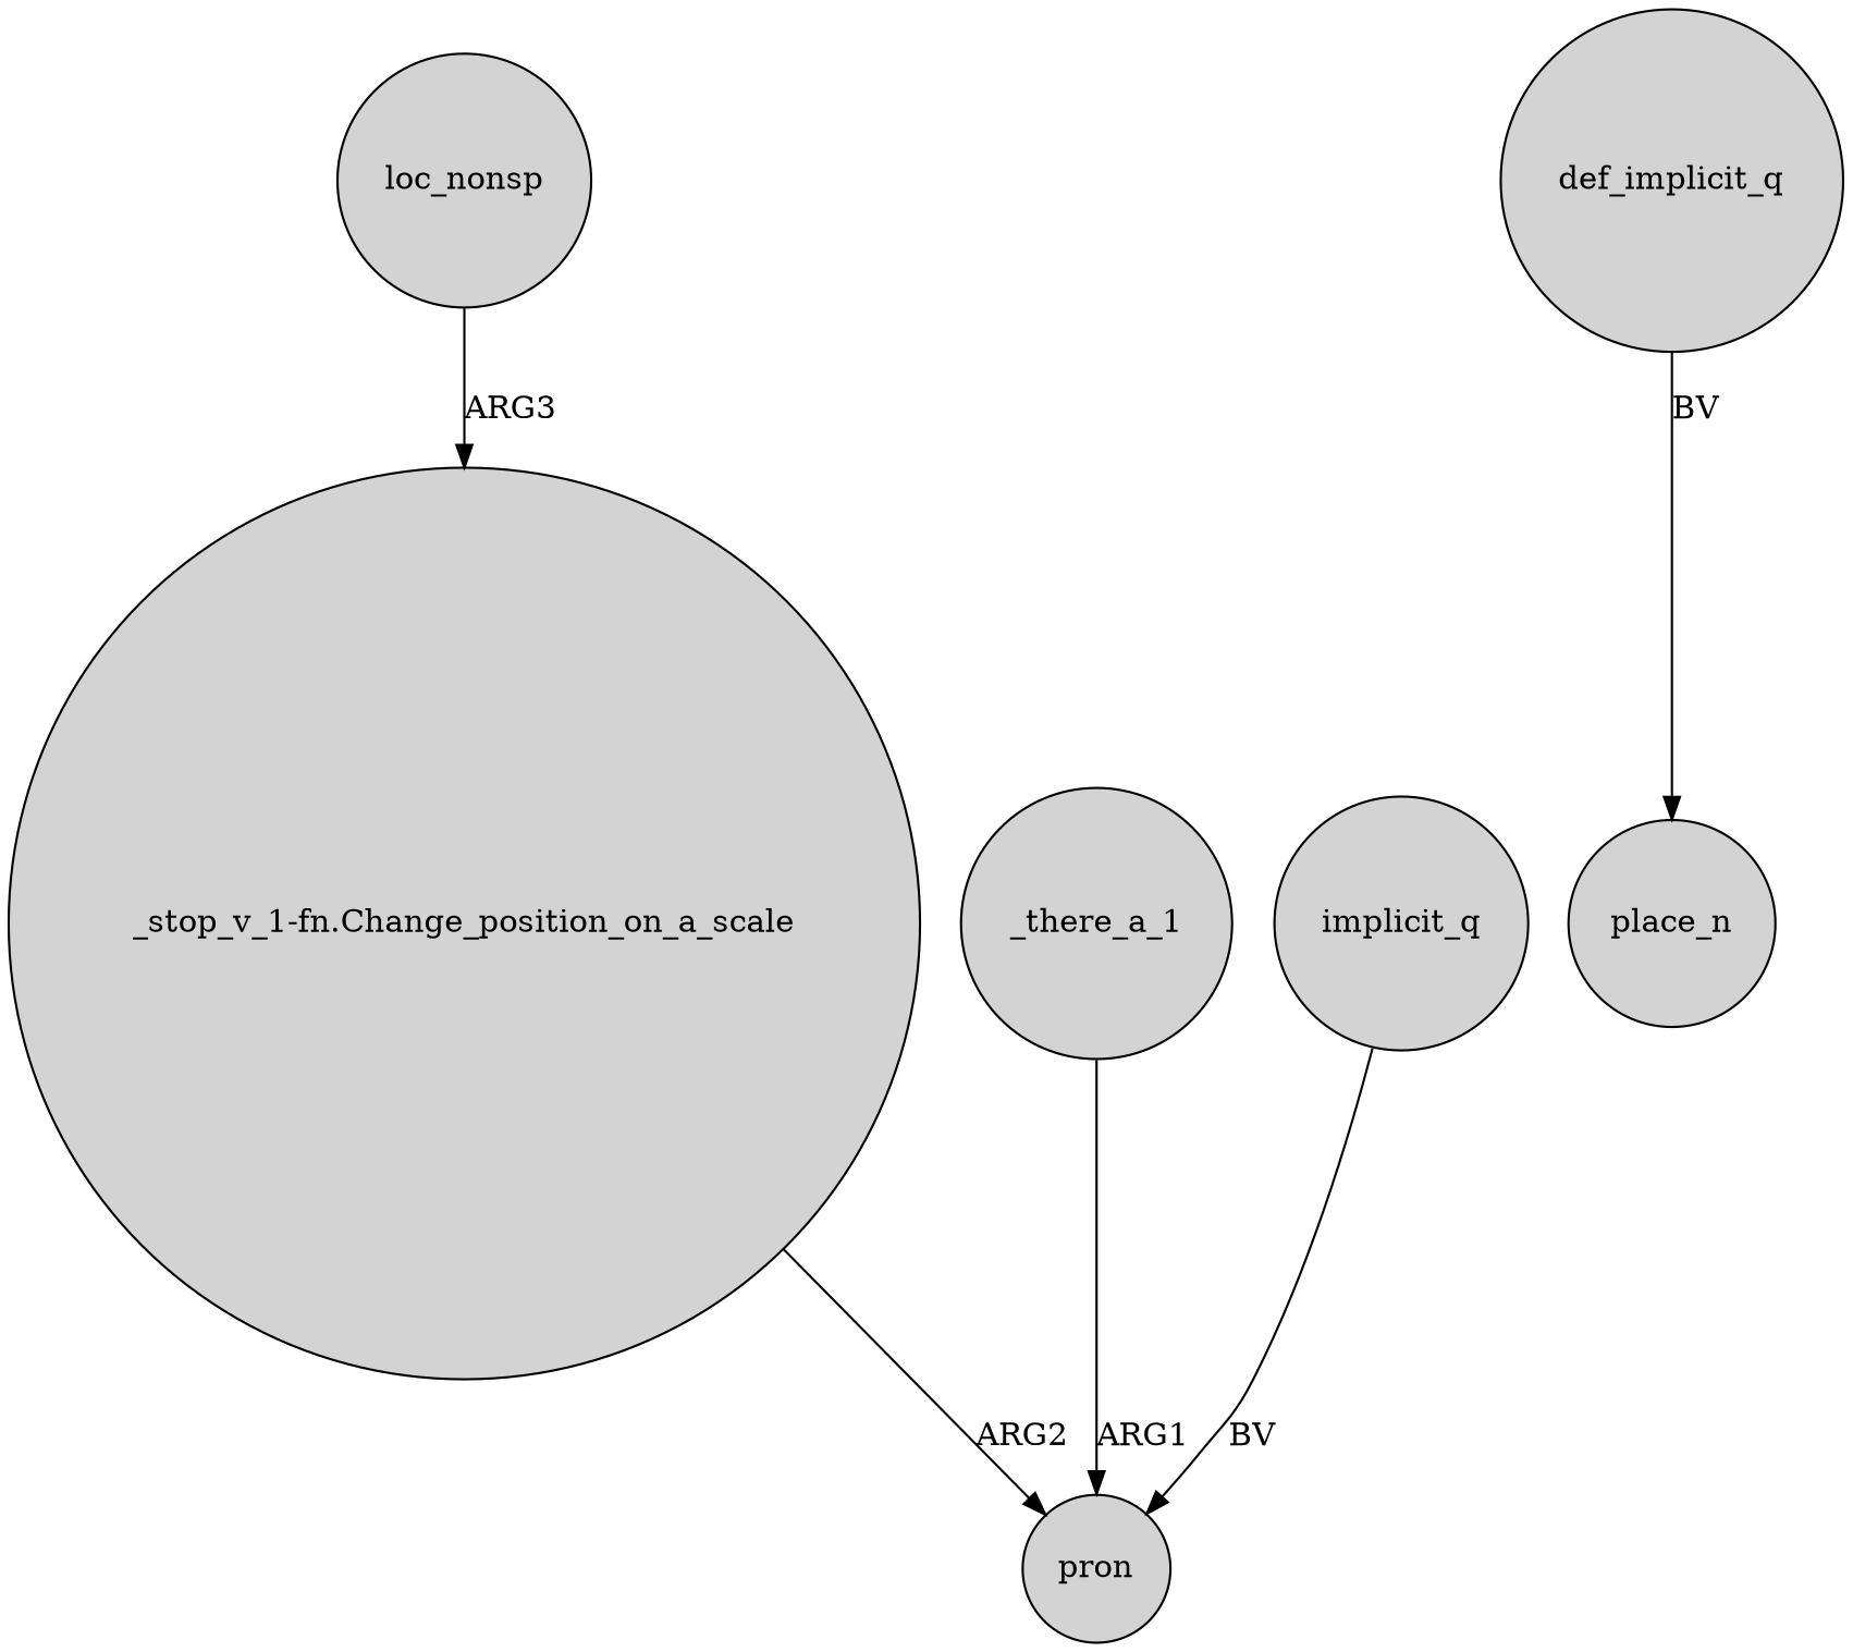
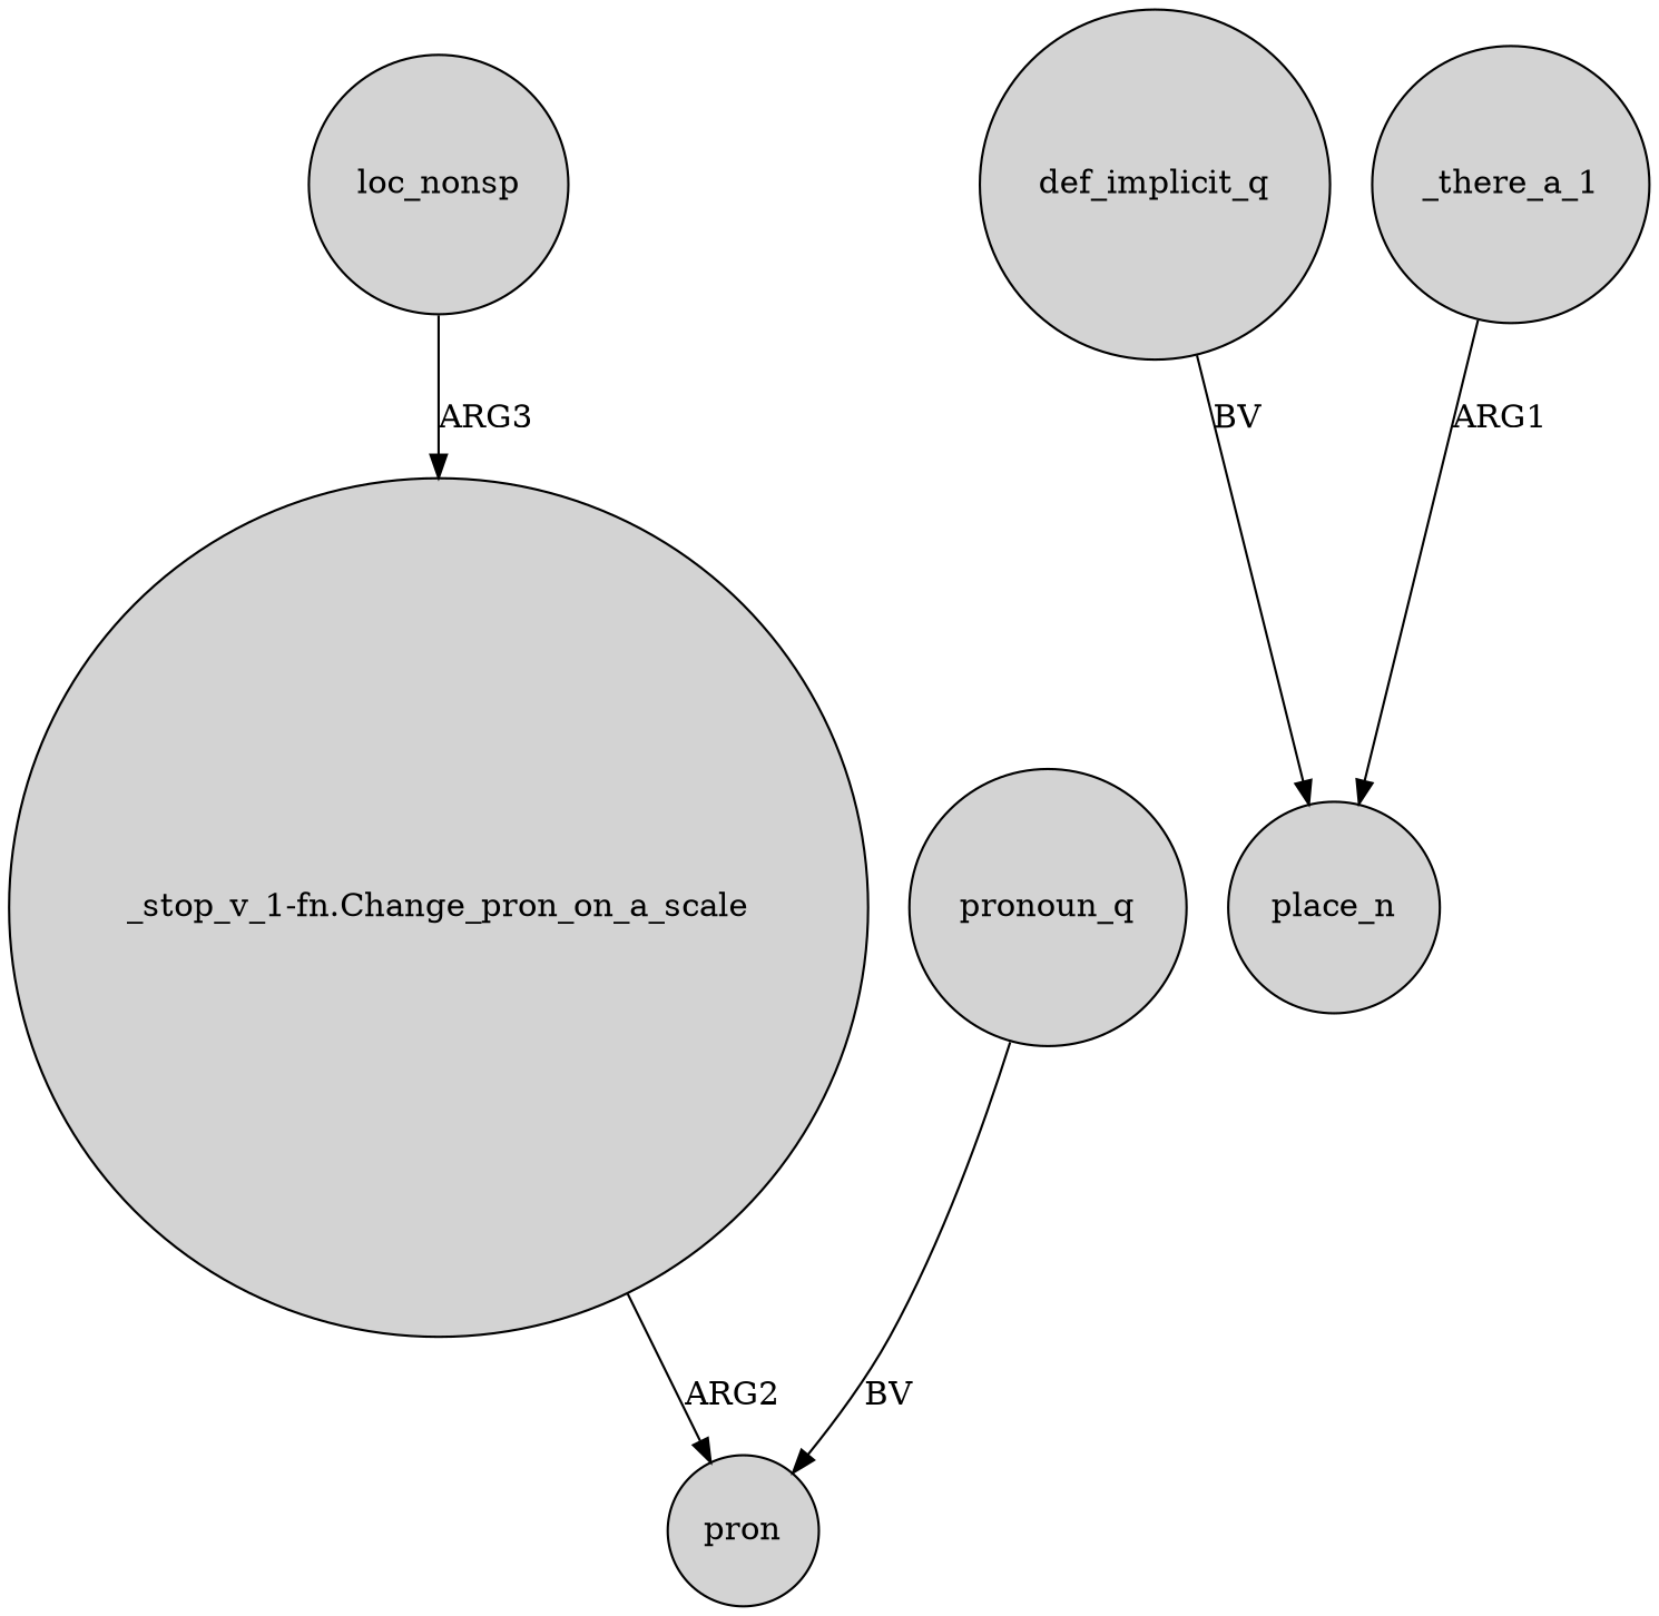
  digraph {
    node [shape=circle style=filled]
    loc_nonsp
-   "_stop_v_1-fn.Change_position_on_a_scale"
+   "_stop_v_1-fn.Change_position_on_a_scale" [label="_stop_v_1-fn.Change_pron_on_a_scale"]
    pron
    def_implicit_q
    place_n
    _there_a_1
-   pronoun_q [label=implicit_q]
+   pronoun_q
    loc_nonsp -> "_stop_v_1-fn.Change_position_on_a_scale" [label=ARG3]
    "_stop_v_1-fn.Change_position_on_a_scale" -> pron [label=ARG2]
    def_implicit_q -> place_n [label=BV]
-   _there_a_1 -> pron [label=ARG1]
+   _there_a_1 -> place_n [label=ARG1]
    pronoun_q -> pron [label=BV]
  }
